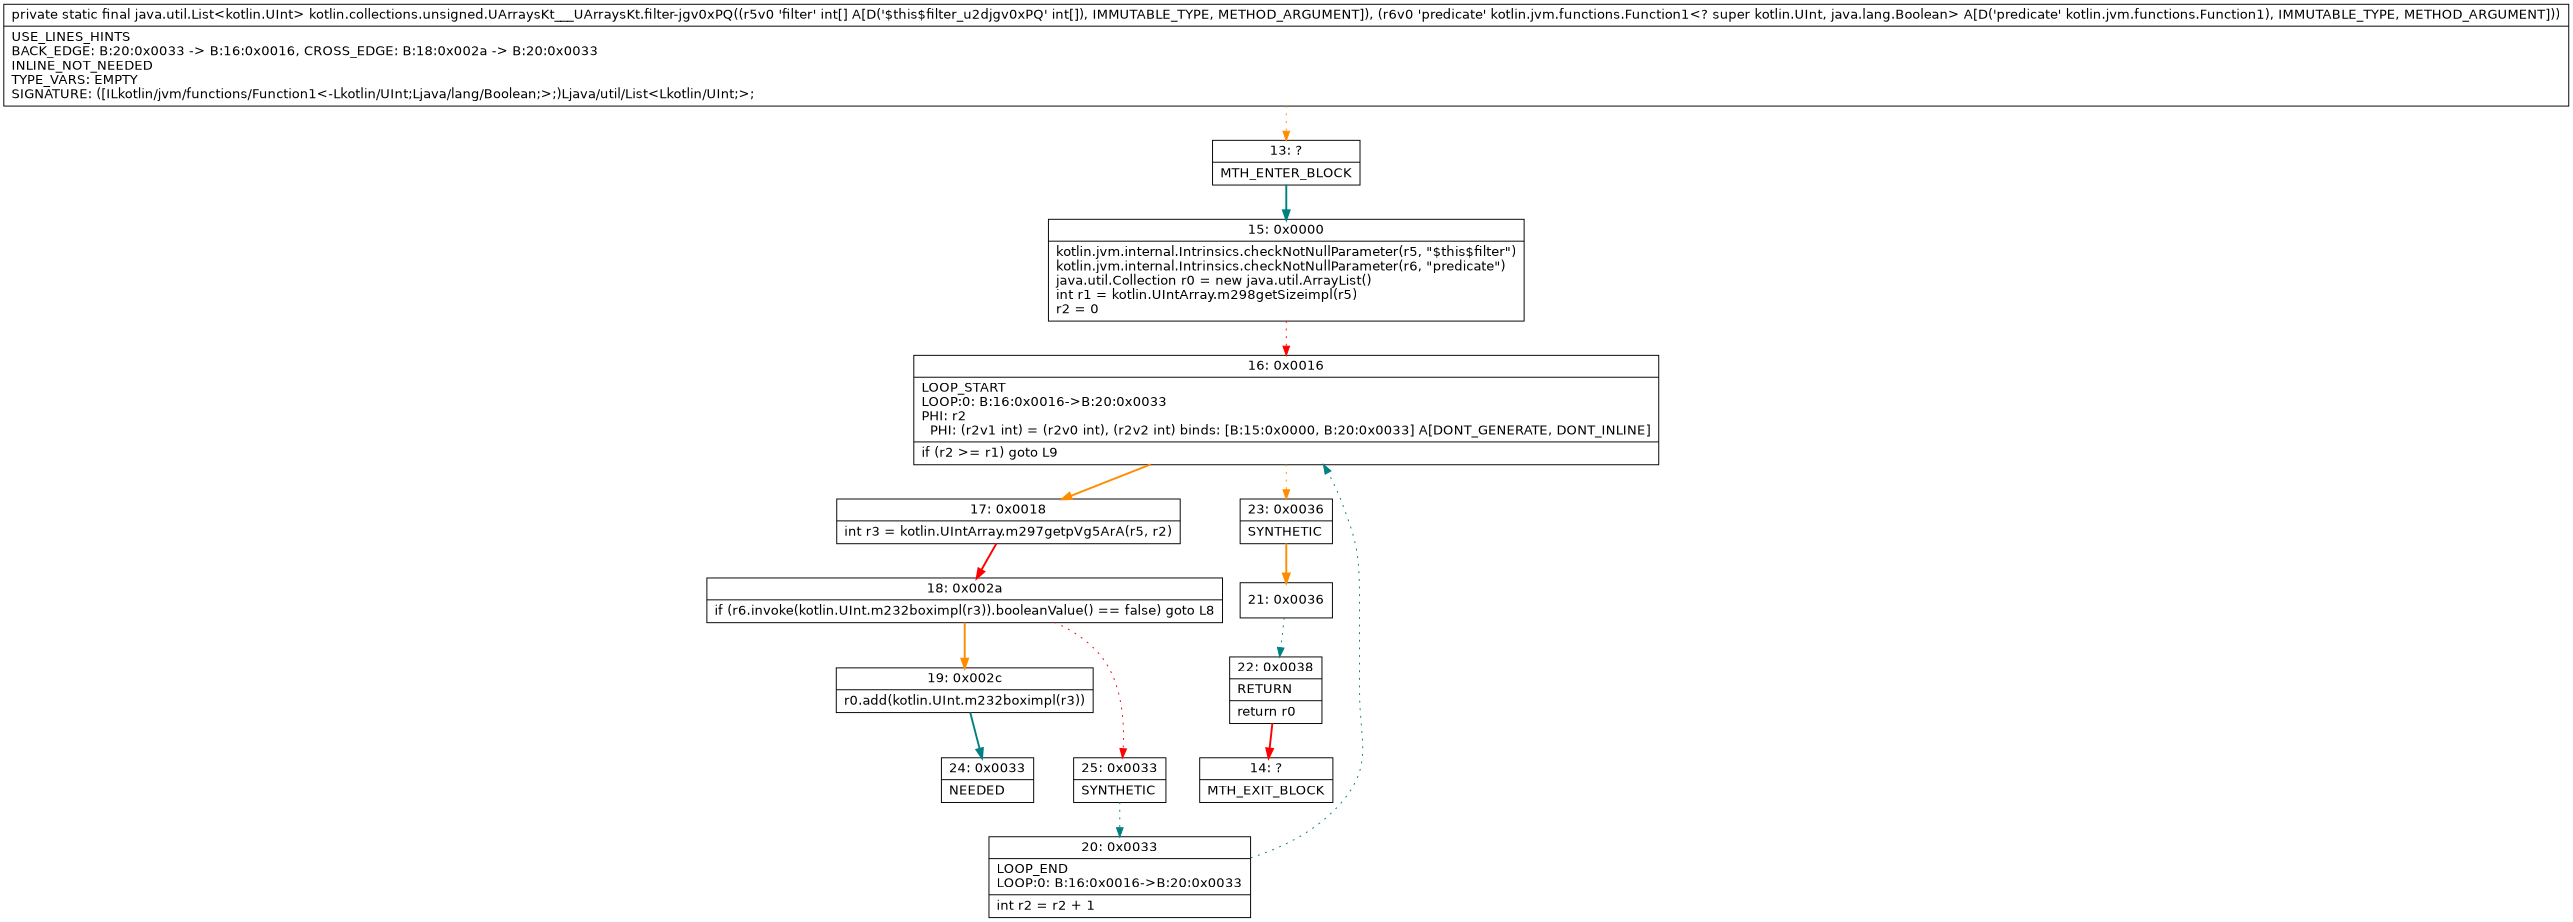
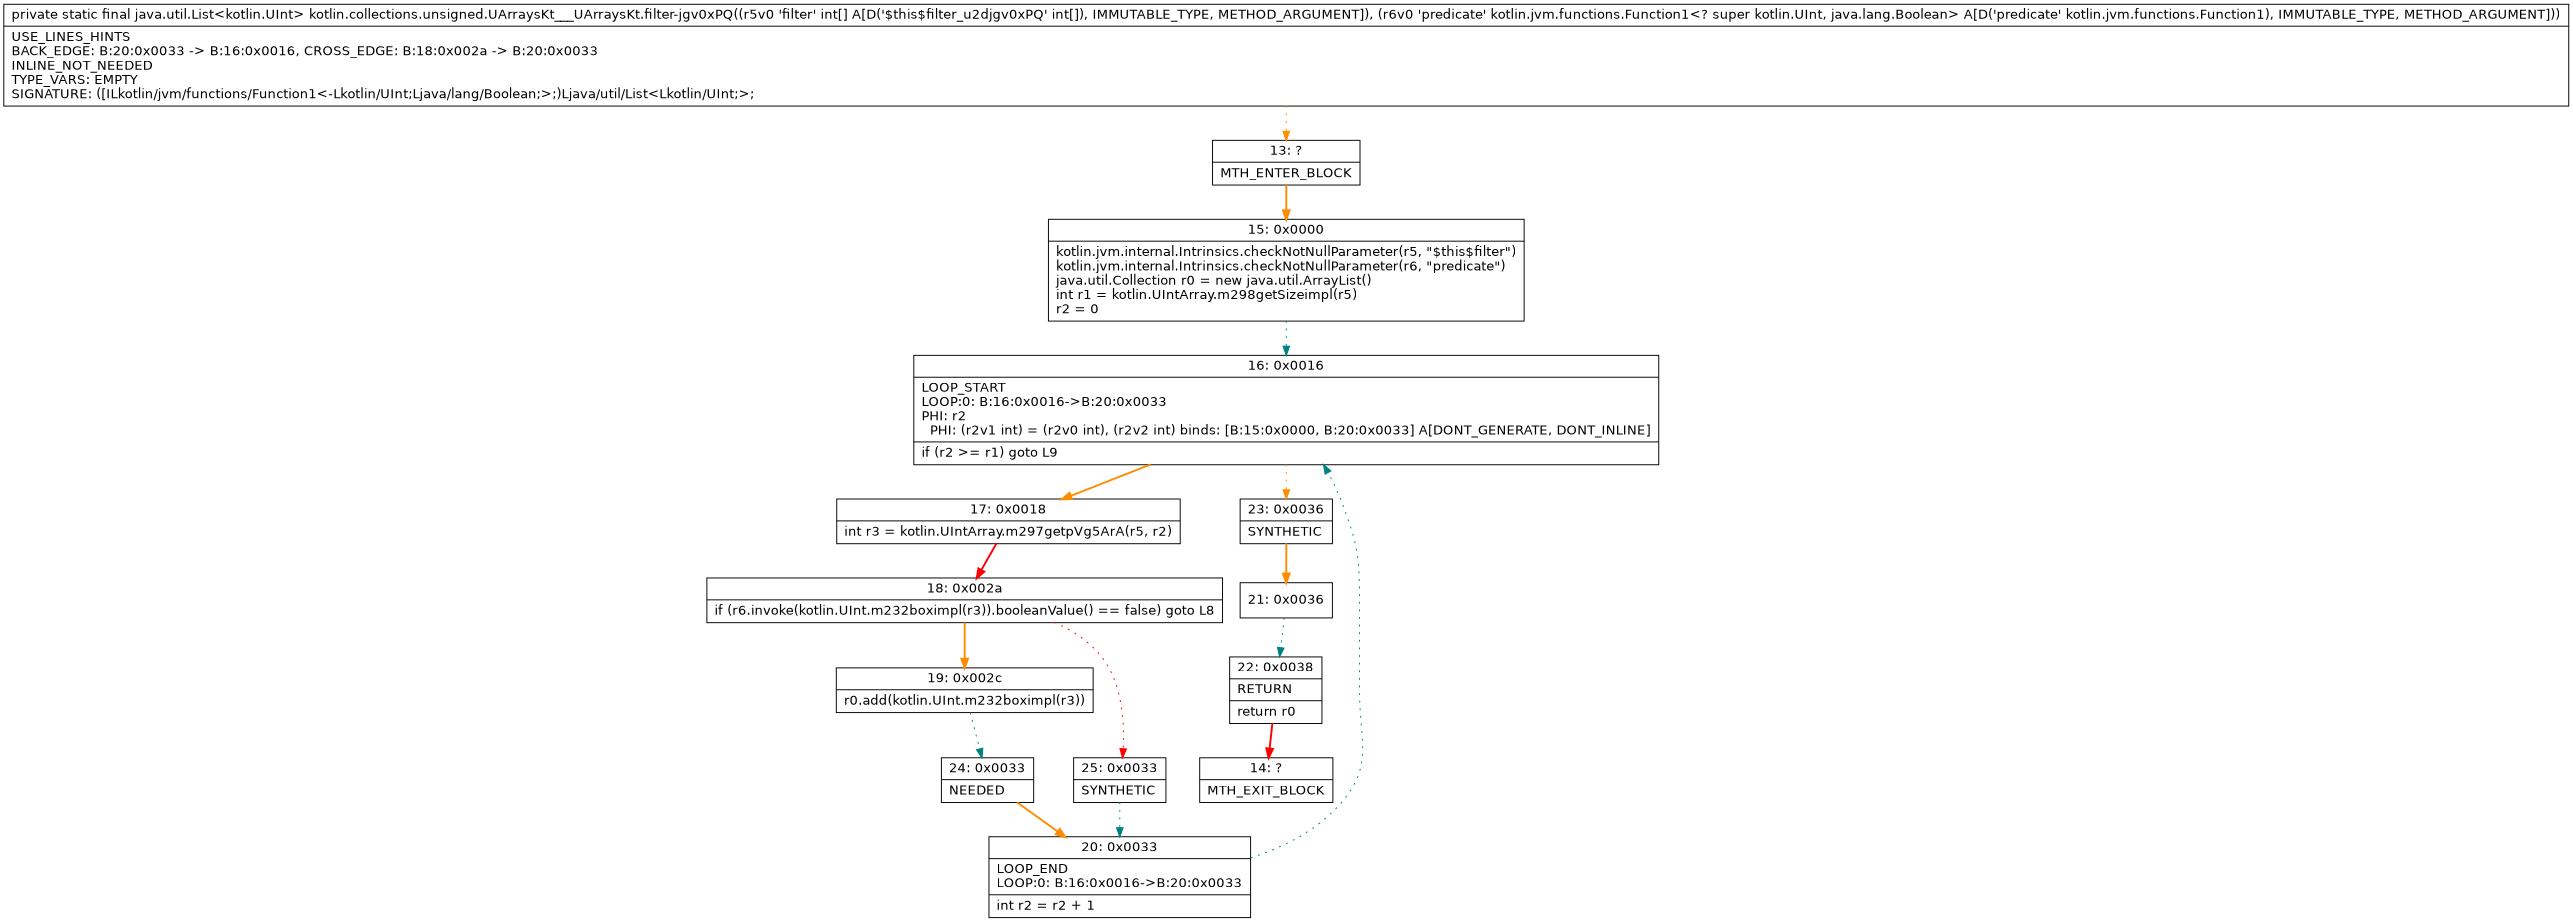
  digraph {
    fontname="DejaVu Sans"
    node [fontname="DejaVu Sans" shape=record]
    edge [color=darkorange fontname="DejaVu Sans" style=bold]
    n1 [label="{13\:\ ?|MTH_ENTER_BLOCK\l}"]
    n2 [label="{15\:\ 0x0000|kotlin.jvm.internal.Intrinsics.checkNotNullParameter(r5, \"$this$filter\")\lkotlin.jvm.internal.Intrinsics.checkNotNullParameter(r6, \"predicate\")\ljava.util.Collection r0 = new java.util.ArrayList()\lint r1 = kotlin.UIntArray.m298getSizeimpl(r5)\lr2 = 0\l}"]
    n3 [label="{16\:\ 0x0016|LOOP_START\lLOOP:0: B:16:0x0016\-\>B:20:0x0033\lPHI: r2 \l  PHI: (r2v1 int) = (r2v0 int), (r2v2 int) binds: [B:15:0x0000, B:20:0x0033] A[DONT_GENERATE, DONT_INLINE]\l|if (r2 \>= r1) goto L9\l}"]
    n4 [label="{17\:\ 0x0018|int r3 = kotlin.UIntArray.m297getpVg5ArA(r5, r2)\l}"]
    n5 [label="{23\:\ 0x0036|SYNTHETIC\l}"]
    n6 [label="{18\:\ 0x002a|if (r6.invoke(kotlin.UInt.m232boximpl(r3)).booleanValue() == false) goto L8\l}"]
    n7 [label="{21\:\ 0x0036}"]
    n8 [label="{19\:\ 0x002c|r0.add(kotlin.UInt.m232boximpl(r3))\l}"]
    n9 [label="{25\:\ 0x0033|SYNTHETIC\l}"]
    n10 [label="{24\:\ 0x0033|NEEDED\l}"]
    n11 [label="{20\:\ 0x0033|LOOP_END\lLOOP:0: B:16:0x0016\-\>B:20:0x0033\l|int r2 = r2 + 1\l}"]
    n12 [label="{22\:\ 0x0038|RETURN\l|return r0\l}"]
    n13 [label="{14\:\ ?|MTH_EXIT_BLOCK\l}"]
    n14 [label="{private static final java.util.List\<kotlin.UInt\> kotlin.collections.unsigned.UArraysKt___UArraysKt.filter\-jgv0xPQ((r5v0 'filter' int[] A[D('$this$filter_u2djgv0xPQ' int[]), IMMUTABLE_TYPE, METHOD_ARGUMENT]), (r6v0 'predicate' kotlin.jvm.functions.Function1\<? super kotlin.UInt, java.lang.Boolean\> A[D('predicate' kotlin.jvm.functions.Function1), IMMUTABLE_TYPE, METHOD_ARGUMENT]))  | USE_LINES_HINTS\lBACK_EDGE: B:20:0x0033 \-\> B:16:0x0016, CROSS_EDGE: B:18:0x002a \-\> B:20:0x0033\lINLINE_NOT_NEEDED\lTYPE_VARS: EMPTY\lSIGNATURE: ([ILkotlin\/jvm\/functions\/Function1\<\-Lkotlin\/UInt;Ljava\/lang\/Boolean;\>;)Ljava\/util\/List\<Lkotlin\/UInt;\>;\l}"]
-   n1 -> n2 [color=teal]
-   n2 -> n3 [color=red style=dotted]
+   n1 -> n2
+   n2 -> n3 [color=teal style=dotted]
    n3 -> n4
    n3 -> n5 [style=dotted]
    n4 -> n6 [color=red]
    n5 -> n7
    n6 -> n8
    n6 -> n9 [color=red style=dotted]
    n7 -> n12 [color=teal style=dotted]
-   n8 -> n10 [color=teal]
+   n8 -> n10 [color=teal style=dotted]
    n9 -> n11 [color=teal style=dotted]
+   n10 -> n11
    n11 -> n3 [color=teal style=dotted]
    n12 -> n13 [color=red]
    n14 -> n1 [style=dotted]
  }
